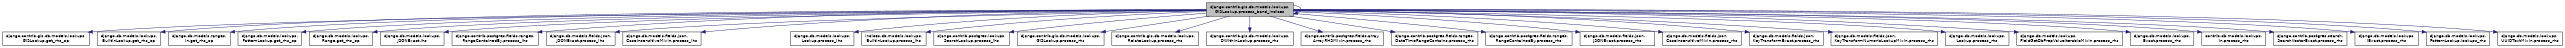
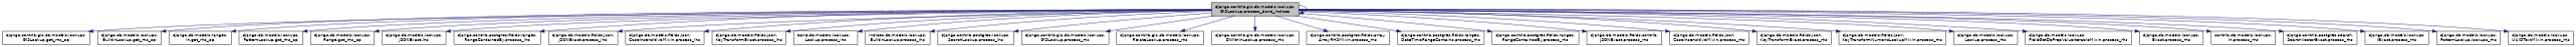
  digraph {
    fontname="DejaVu Sans"
    rankdir=TB
    node [color=black fillcolor=white fontname="DejaVu Sans" fontsize=10 shape=record style=filled]
    edge [color=midnightblue fontname="DejaVu Sans" fontsize=10 labelfontname=Helvetica labelfontsize=10 style=solid]
    n1 [fillcolor=grey75 fontcolor=black height=0.2 label="django.contrib.gis.db.models.lookups.\lGISLookup.process_band_indices" width=0.4]
    n2 [height=0.2 label="django.contrib.gis.db.models.lookups.\lGISLookup.get_rhs_op" width=0.4]
    n3 [height=0.2 label="django.db.models.lookups.\lBuiltinLookup.get_rhs_op" width=0.4]
    n4 [height=0.2 label="django.db.models.ranges.\lIn.get_rhs_op" width=0.4]
    n5 [height=0.2 label="django.db.models.lookups.\lPatternLookup.get_rhs_op" width=0.4]
    n6 [height=0.2 label="django.db.models.lookups.\lRange.get_rhs_op" width=0.4]
    n7 [height=0.2 label="django.db.models.lookups.\lJSONExact.lhs" width=0.4]
    n8 [height=0.2 label="django.contrib.postgres.fields.ranges.\lRangeContainedBy.process_lhs" width=0.4]
    n9 [height=0.2 label="django.db.models.fields.json.\lJSONExact.process_lhs" width=0.4]
    n10 [height=0.2 label="django.db.models.fields.json.\lCaseInsensitiveMixin.process_lhs" width=0.4]
-   n12 [height=0.2 label="django.db.models.lookups.\lLookup.process_lhs" width=0.4]
+   n11 [height=0.2 label="django.db.models.fields.json.\lKeyTransformExact.process_lhs" width=0.4]
+   n12 [height=0.2 label="band.db.models.lookups.\lLookup.process_lhs" width=0.4]
    n13 [height=0.2 label="indices.db.models.lookups.\lBuiltinLookup.process_lhs" width=0.4]
    n14 [height=0.2 label="django.contrib.postgres.lookups.\lSearchLookup.process_lhs" width=0.4]
    n15 [height=0.2 label="django.contrib.gis.db.models.lookups.\lGISLookup.process_rhs" width=0.4]
    n16 [height=0.2 label="django.contrib.gis.db.models.lookups.\lRelateLookup.process_rhs" width=0.4]
    n17 [height=0.2 label="django.contrib.gis.db.models.lookups.\lDWithinLookup.process_rhs" width=0.4]
    n18 [height=0.2 label="django.contrib.postgres.fields.array.\lArrayRHSMixin.process_rhs" width=0.4]
    n19 [height=0.2 label="django.contrib.postgres.fields.ranges.\lDateTimeRangeContains.process_rhs" width=0.4]
    n20 [height=0.2 label="django.contrib.postgres.fields.ranges.\lRangeContainedBy.process_rhs" width=0.4]
-   n21 [height=0.2 label="django.db.models.fields.json.\lJSONExact.process_rhs" width=0.4]
+   n21 [height=0.2 label="django.db.models.fields.contrib.\lJSONExact.process_rhs" width=0.4]
    n22 [height=0.2 label="django.db.models.fields.json.\lCaseInsensitiveMixin.process_rhs" width=0.4]
    n23 [height=0.2 label="django.db.models.fields.json.\lKeyTransformExact.process_rhs" width=0.4]
    n24 [height=0.2 label="django.db.models.fields.json.\lKeyTransformNumericLookupMixin.process_rhs" width=0.4]
    n25 [height=0.2 label="django.db.models.lookups.\lLookup.process_rhs" width=0.4]
    n26 [height=0.2 label="django.db.models.lookups.\lFieldGetDbPrepValueIterableMixin.process_rhs" width=0.4]
    n27 [height=0.2 label="django.db.models.lookups.\lExact.process_rhs" width=0.4]
    n28 [height=0.2 label="contrib.db.models.lookups.\lIn.process_rhs" width=0.4]
    n29 [height=0.2 label="django.contrib.postgres.search.\lSearchVectorExact.process_rhs" width=0.4]
    n30 [height=0.2 label="django.db.models.lookups.\lIExact.process_rhs" width=0.4]
    n31 [height=0.2 label="django.db.models.lookups.\lPatternLookup.lookups_rhs" width=0.4]
    n32 [height=0.2 label="django.db.models.lookups.\lUUIDTextMixin.process_rhs" width=0.4]
    n1 -> n1
    n1 -> n2
    n1 -> n3
    n1 -> n4
    n1 -> n5
    n1 -> n6
    n1 -> n7
    n1 -> n8
    n1 -> n9
    n1 -> n10
+   n1 -> n11
    n1 -> n12
    n1 -> n13
    n1 -> n14
    n1 -> n15
    n1 -> n16
    n1 -> n17
    n1 -> n18
    n1 -> n19
    n1 -> n20
    n1 -> n21
    n1 -> n22
    n1 -> n23
    n1 -> n24
    n1 -> n25
    n1 -> n26
    n1 -> n27
    n1 -> n28
    n1 -> n29
    n1 -> n30
    n1 -> n31
    n1 -> n32
  }
